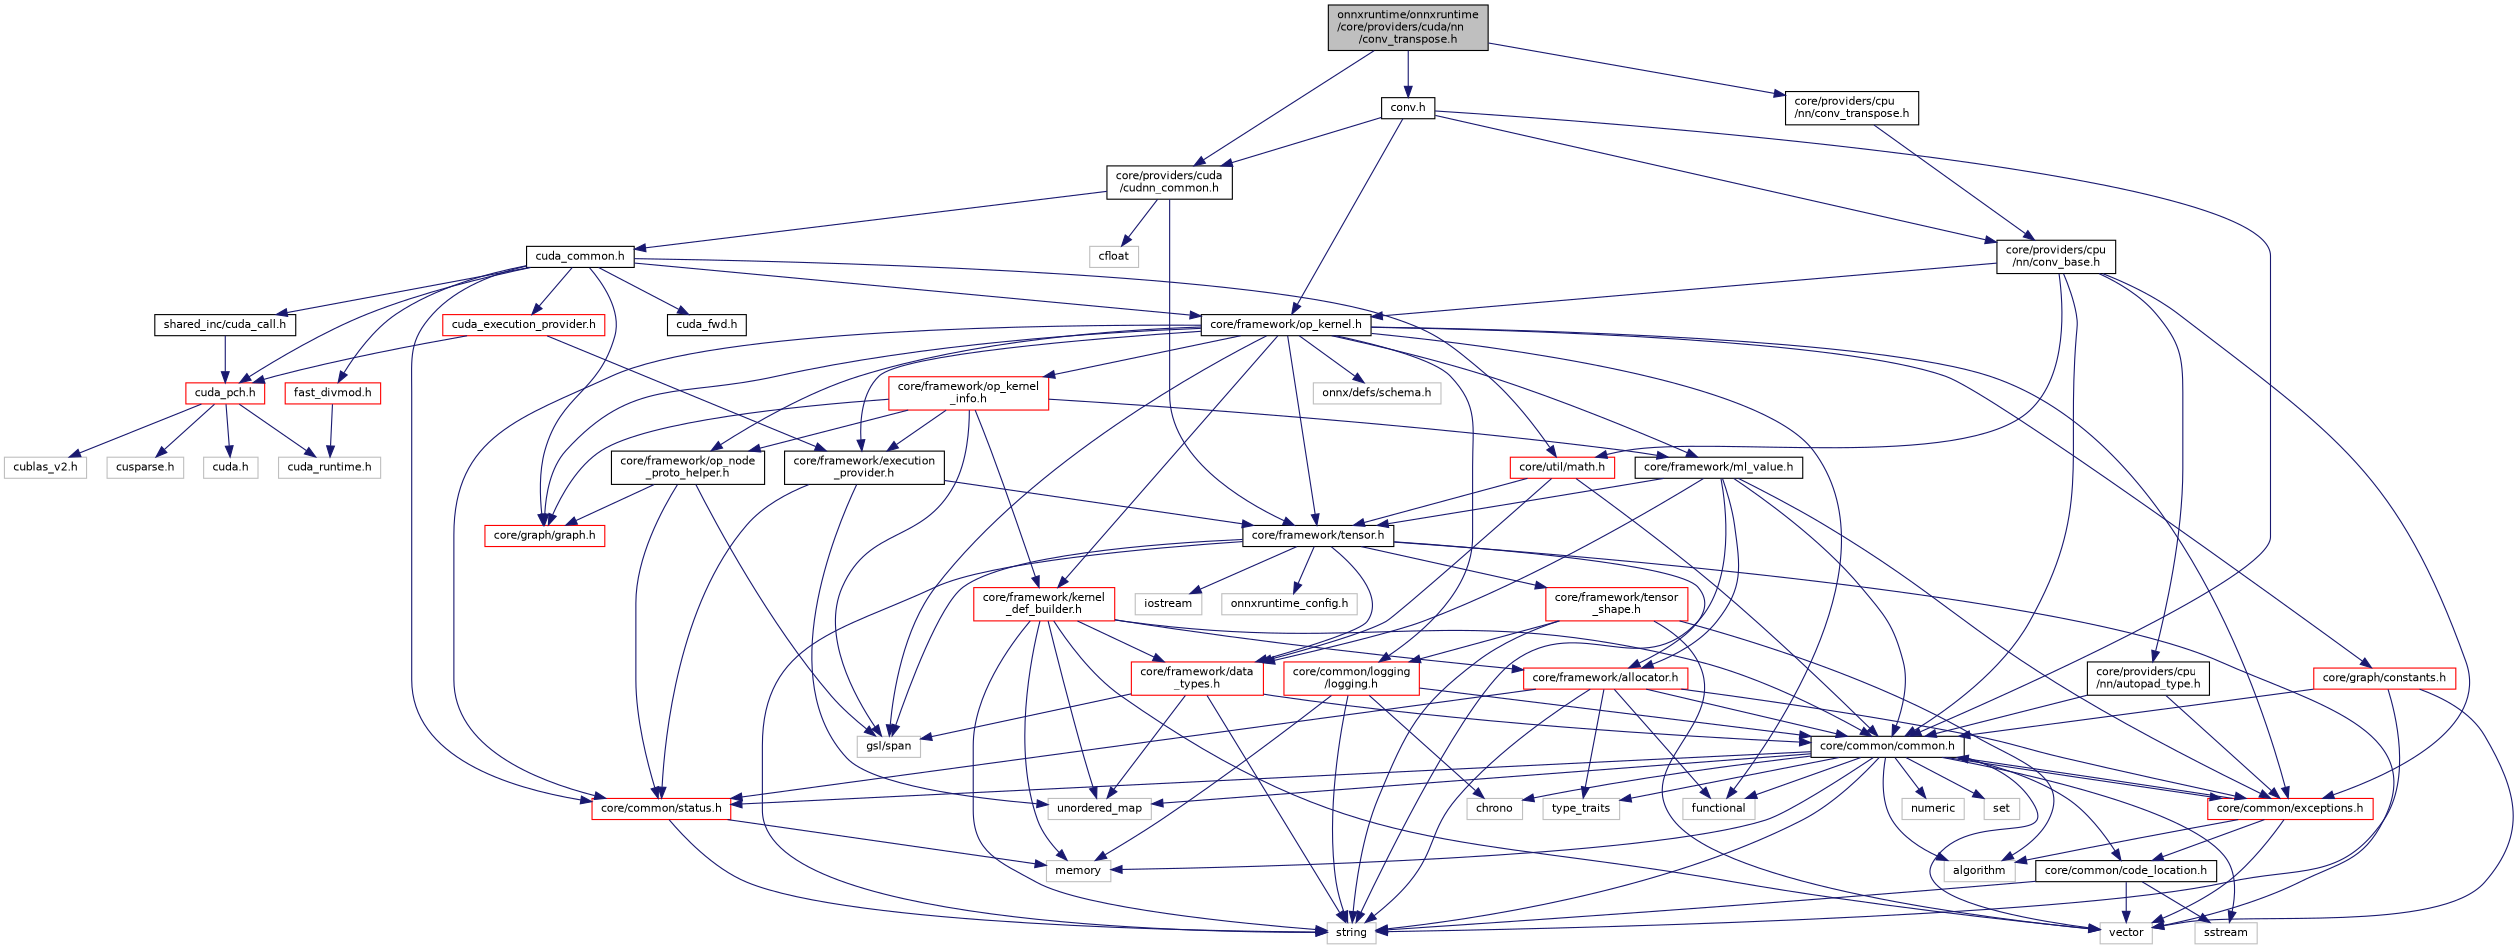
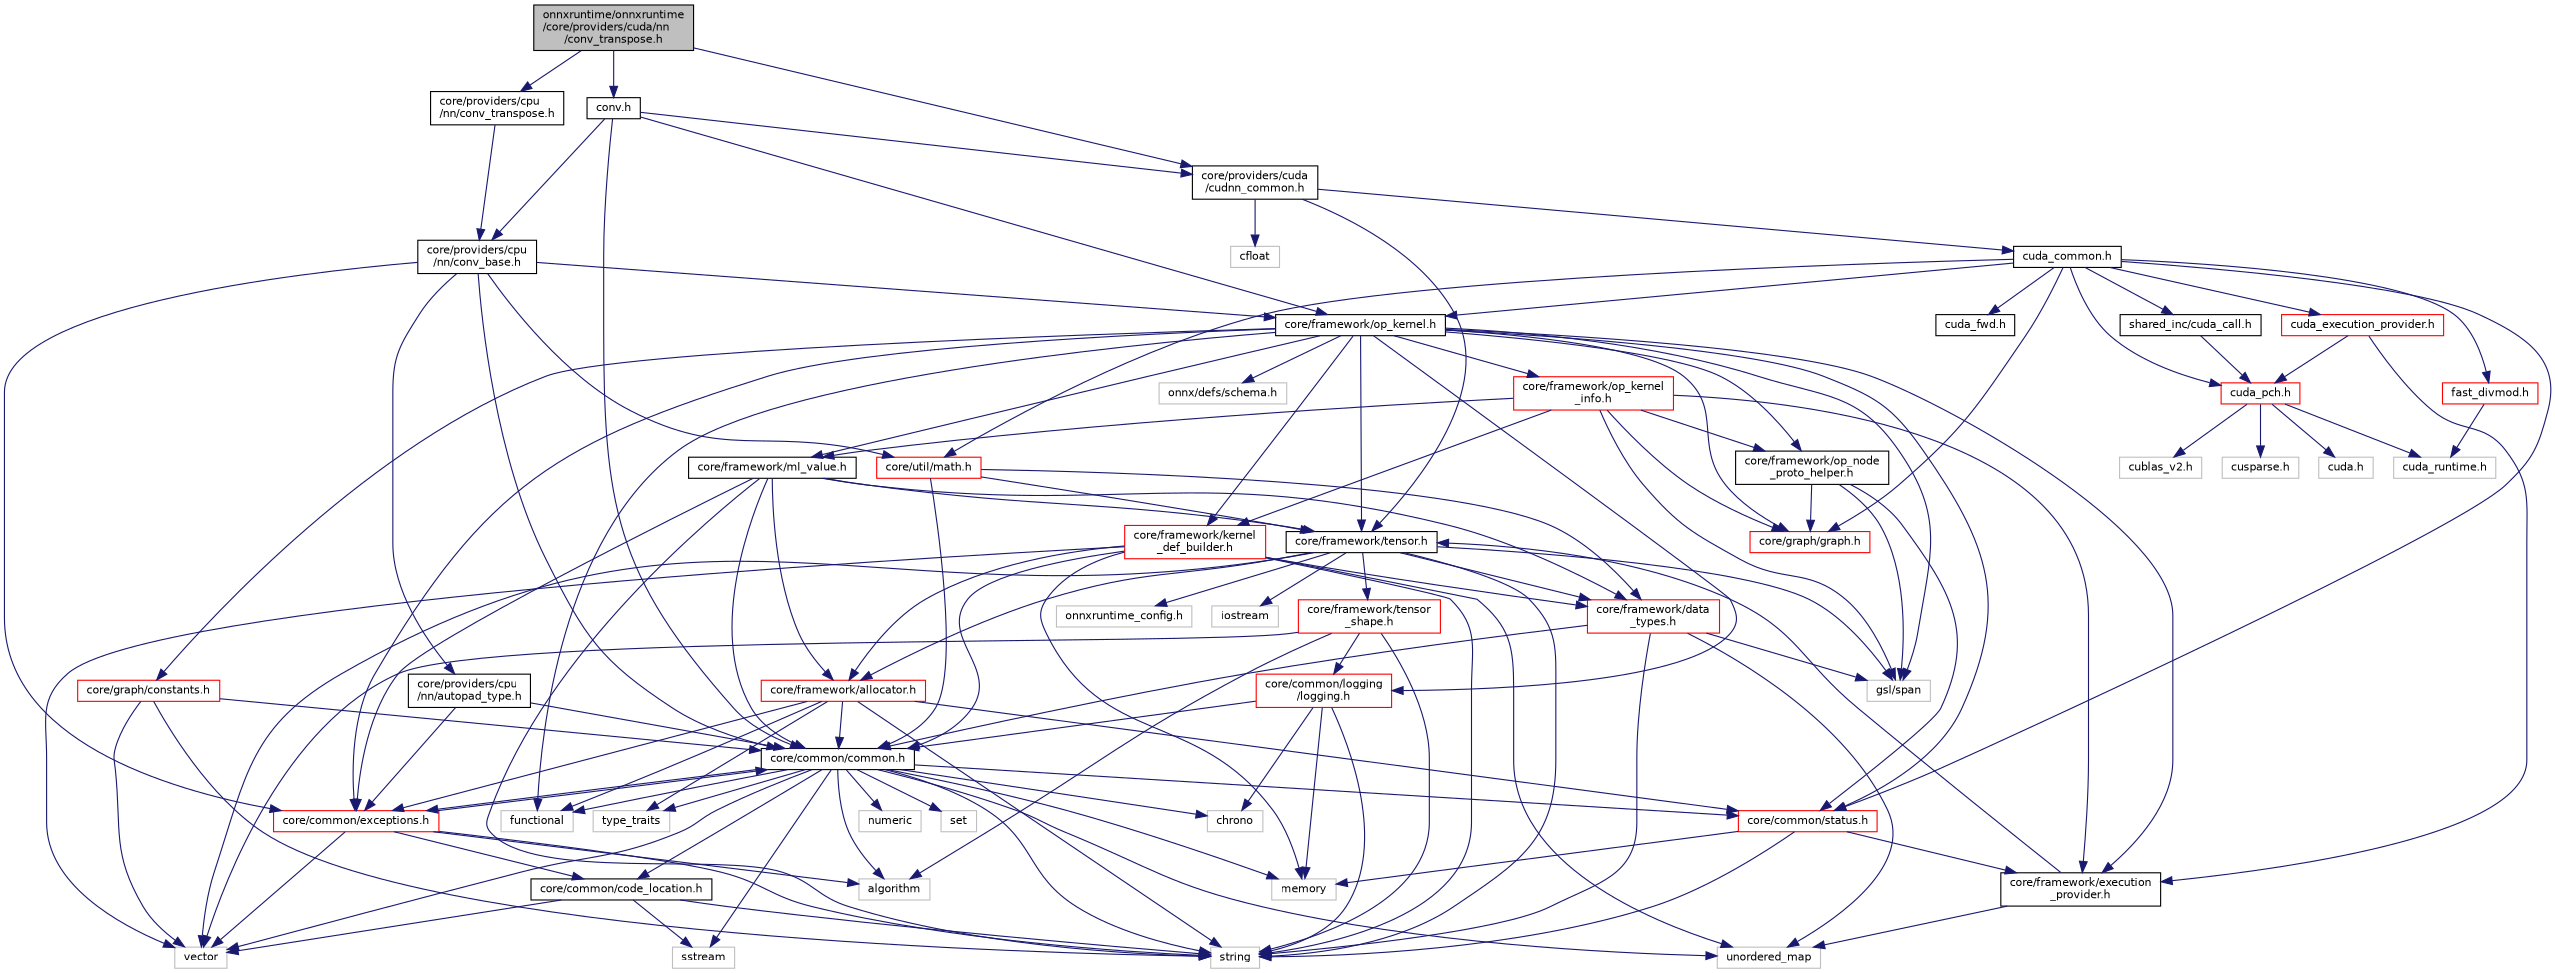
  digraph {
    node [color=grey75 fillcolor=white fontname=Helvetica fontsize=10 shape=record style=filled]
    edge [color=midnightblue fontname=Helvetica fontsize=10 labelfontname=Helvetica labelfontsize=10 style=solid]
    n1 [color=black fillcolor=grey75 fontcolor=black height=0.2 label="onnxruntime/onnxruntime\l/core/providers/cuda/nn\l/conv_transpose.h" width=0.4]
    n2 [color=black height=0.2 label="core/providers/cuda\l/cudnn_common.h" width=0.4]
    n3 [color=black height=0.2 label="core/providers/cpu\l/nn/conv_transpose.h" width=0.4]
    n4 [color=black height=0.2 label="conv.h" width=0.4]
    n5 [color=black height=0.2 label="cuda_common.h" width=0.4]
    n6 [color=black height=0.2 label="core/framework/tensor.h" width=0.4]
    n7 [height=0.2 label=cfloat width=0.4]
    n8 [color=black height=0.2 label="core/providers/cpu\l/nn/conv_base.h" width=0.4]
    n9 [color=black height=0.2 label="core/framework/op_kernel.h" width=0.4]
    n10 [color=black height=0.2 label="core/common/common.h" width=0.4]
    n11 [color=red height=0.2 label="cuda_pch.h" width=0.4]
    n12 [color=red height=0.2 label="core/common/status.h" width=0.4]
    n13 [color=red height=0.2 label="core/graph/graph.h" width=0.4]
    n14 [color=black height=0.2 label="shared_inc/cuda_call.h" width=0.4]
    n15 [color=red height=0.2 label="cuda_execution_provider.h" width=0.4]
    n16 [color=red height=0.2 label="fast_divmod.h" width=0.4]
    n17 [color=red height=0.2 label="core/util/math.h" width=0.4]
    n18 [color=black height=0.2 label="cuda_fwd.h" width=0.4]
    n19 [height=0.2 label=string width=0.4]
    n20 [height=0.2 label="gsl/span" width=0.4]
    n21 [height=0.2 label=vector width=0.4]
    n22 [height=0.2 label=iostream width=0.4]
    n23 [color=red height=0.2 label="core/framework/allocator.h" width=0.4]
    n24 [color=red height=0.2 label="core/framework/data\l_types.h" width=0.4]
    n25 [color=red height=0.2 label="core/framework/tensor\l_shape.h" width=0.4]
    n26 [height=0.2 label="onnxruntime_config.h" width=0.4]
    n27 [height=0.2 label="cuda.h" width=0.4]
    n28 [height=0.2 label="cuda_runtime.h" width=0.4]
    n29 [height=0.2 label="cublas_v2.h" width=0.4]
    n30 [height=0.2 label="cusparse.h" width=0.4]
    n31 [height=0.2 label=memory width=0.4]
    n32 [height=0.2 label=functional width=0.4]
    n33 [color=red height=0.2 label="core/common/exceptions.h" width=0.4]
    n34 [color=red height=0.2 label="core/common/logging\l/logging.h" width=0.4]
    n35 [color=black height=0.2 label="core/framework/execution\l_provider.h" width=0.4]
    n36 [color=red height=0.2 label="core/framework/kernel\l_def_builder.h" width=0.4]
    n37 [color=black height=0.2 label="core/framework/ml_value.h" width=0.4]
    n38 [color=red height=0.2 label="core/framework/op_kernel\l_info.h" width=0.4]
    n39 [color=black height=0.2 label="core/framework/op_node\l_proto_helper.h" width=0.4]
    n40 [color=red height=0.2 label="core/graph/constants.h" width=0.4]
    n41 [height=0.2 label="onnx/defs/schema.h" width=0.4]
    n42 [height=0.2 label=algorithm width=0.4]
    n43 [color=black height=0.2 label="core/common/code_location.h" width=0.4]
    n44 [height=0.2 label=chrono width=0.4]
    n45 [height=0.2 label=unordered_map width=0.4]
    n46 [height=0.2 label=numeric width=0.4]
    n47 [height=0.2 label=set width=0.4]
    n48 [height=0.2 label=sstream width=0.4]
    n49 [height=0.2 label=type_traits width=0.4]
    n50 [color=black height=0.2 label="core/providers/cpu\l/nn/autopad_type.h" width=0.4]
    n1 -> n2
    n1 -> n3
    n1 -> n4
    n2 -> n5
    n2 -> n6
    n2 -> n7
    n3 -> n8
    n4 -> n2
    n4 -> n8
    n4 -> n9
    n4 -> n10
    n5 -> n9
    n5 -> n11
    n5 -> n12
    n5 -> n13
    n5 -> n14
    n5 -> n15
    n5 -> n16
    n5 -> n17
    n5 -> n18
    n6 -> n19
    n6 -> n20
    n6 -> n21
    n6 -> n22
    n6 -> n23
    n6 -> n24
    n6 -> n25
    n6 -> n26
    n8 -> n9
    n8 -> n10
    n8 -> n17
    n8 -> n33
    n8 -> n50
    n9 -> n6
    n9 -> n12
    n9 -> n13
    n9 -> n20
    n9 -> n32
    n9 -> n33
    n9 -> n34
    n9 -> n35
    n9 -> n36
    n9 -> n37
    n9 -> n38
    n9 -> n39
    n9 -> n40
    n9 -> n41
    n10 -> n12
    n10 -> n19
    n10 -> n21
    n10 -> n31
    n10 -> n32
    n10 -> n33
    n10 -> n42
    n10 -> n43
    n10 -> n44
    n10 -> n45
    n10 -> n46
    n10 -> n47
    n10 -> n48
    n10 -> n49
    n11 -> n27
    n11 -> n28
    n11 -> n29
    n11 -> n30
    n12 -> n19
    n12 -> n31
    n14 -> n11
    n15 -> n11
    n15 -> n35
    n16 -> n28
    n17 -> n6
    n17 -> n10
    n17 -> n24
    n23 -> n10
    n23 -> n12
    n23 -> n19
    n23 -> n32
    n23 -> n33
    n23 -> n49
    n24 -> n10
    n24 -> n19
    n24 -> n20
    n24 -> n45
    n25 -> n19
    n25 -> n21
    n25 -> n34
    n25 -> n42
    n33 -> n10
+   n33 -> n19
    n33 -> n21
    n33 -> n42
    n33 -> n43
    n34 -> n10
    n34 -> n19
    n34 -> n31
    n34 -> n44
    n35 -> n6
-   n35 -> n12
+   n12 -> n35
    n35 -> n45
    n36 -> n10
    n36 -> n19
    n36 -> n21
    n36 -> n23
    n36 -> n24
    n36 -> n31
    n36 -> n45
    n37 -> n6
    n37 -> n10
    n37 -> n19
    n37 -> n23
    n37 -> n24
    n37 -> n33
    n38 -> n13
    n38 -> n20
    n38 -> n35
    n38 -> n36
    n38 -> n37
    n38 -> n39
    n39 -> n12
    n39 -> n13
    n39 -> n20
    n40 -> n10
    n40 -> n19
    n40 -> n21
    n43 -> n19
    n43 -> n21
    n43 -> n48
    n50 -> n10
    n50 -> n33
  }
